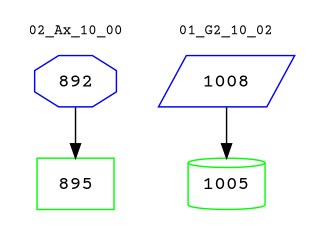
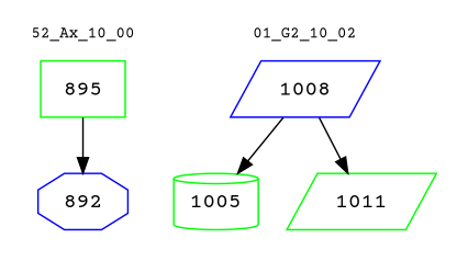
  digraph {
    fontname="Courier Prime"
    node [color=green fontname="Courier Prime" shape=parallelogram]
    edge [color=black fontname="Courier Prime"]
    n1 [label=895 shape=box]
    n2 [color=blue label=892 shape=octagon]
    n3 [label=1005 shape=cylinder]
    n4 [color=blue label=1008]
+   n5 [label=1011]
    subgraph cluster_1 {
      color=white
      fontsize=10
-     label="02_Ax_10_00"
+     label="52_Ax_10_00"
      n1
      n2
    }
    subgraph cluster_2 {
      color=white
      fontsize=10
      label="01_G2_10_02"
      n3
      n4
+     n5
    }
-   n2 -> n1
+   n1 -> n2
    n4 -> n3
+   n4 -> n5
  }
